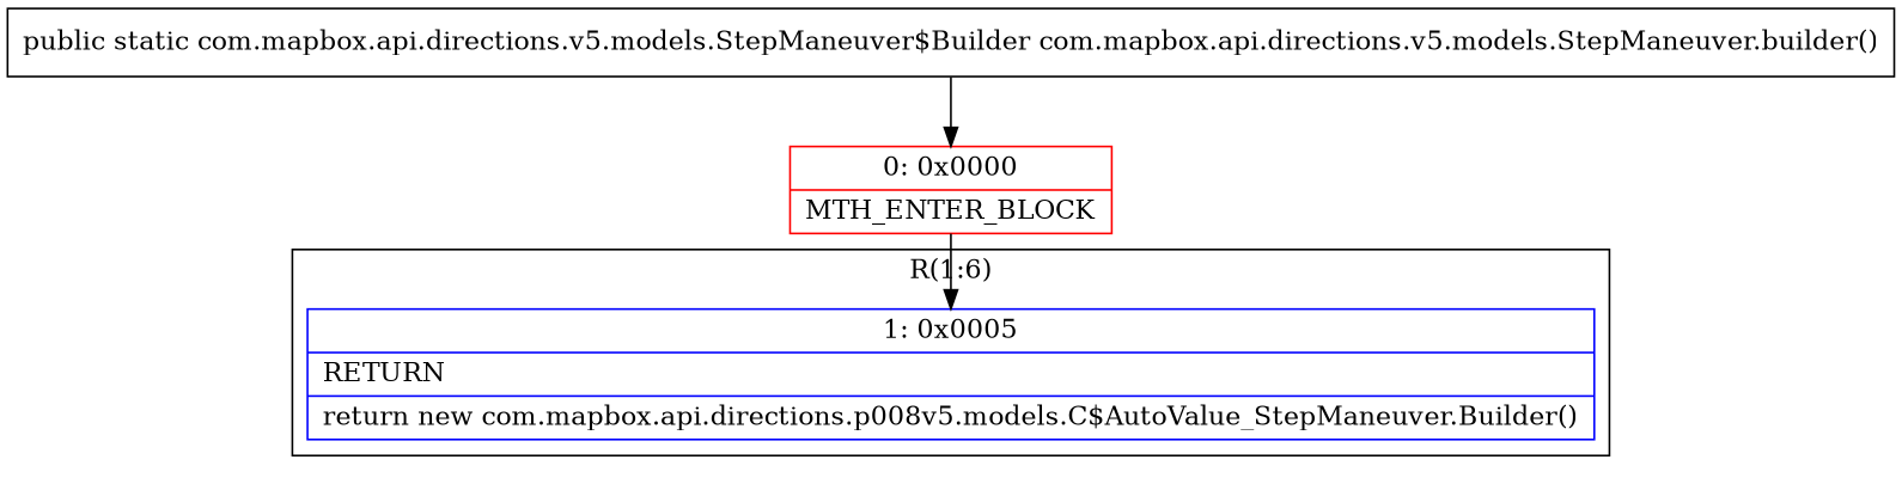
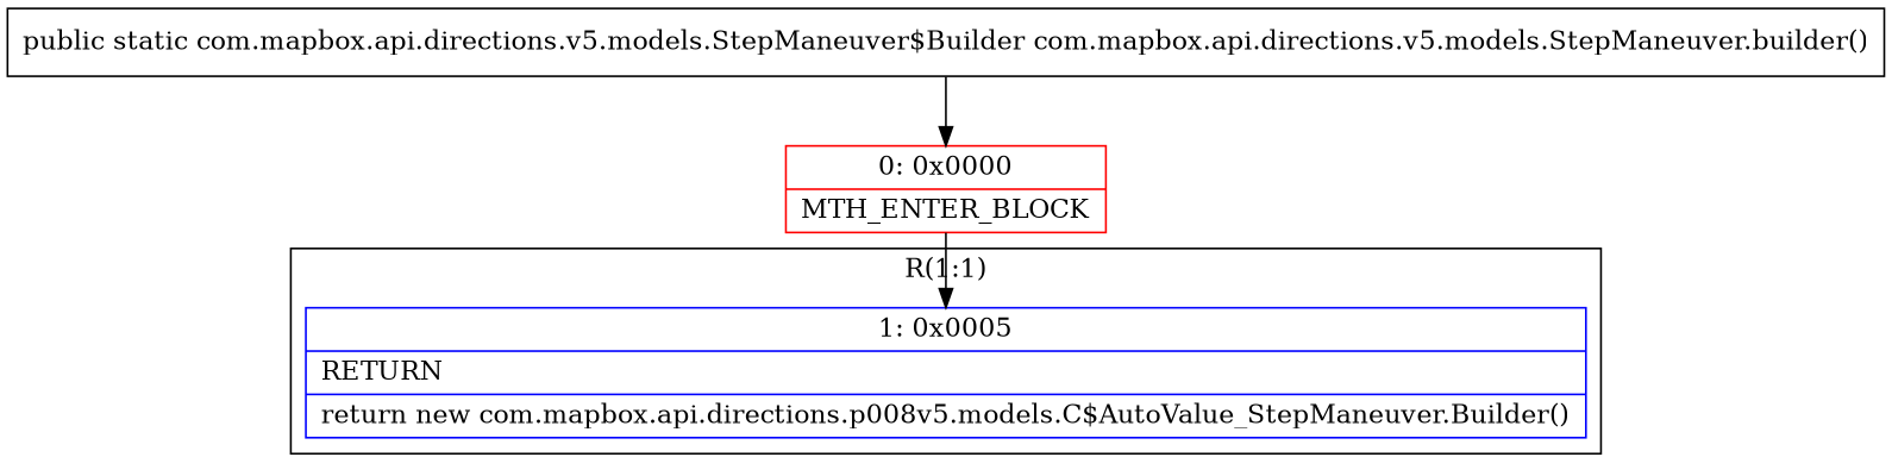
  digraph {
    node [shape=record]
    n1 [color=blue label="{1\:\ 0x0005|RETURN\l|return new com.mapbox.api.directions.p008v5.models.C$AutoValue_StepManeuver.Builder()\l}"]
    n2 [color=red label="{0\:\ 0x0000|MTH_ENTER_BLOCK\l}"]
    n3 [label="{public static com.mapbox.api.directions.v5.models.StepManeuver$Builder com.mapbox.api.directions.v5.models.StepManeuver.builder() }"]
    subgraph cluster_1 {
-     label="R(1:6)"
+     label="R(1:1)"
      n1
    }
    n2 -> n1
    n3 -> n2
  }
